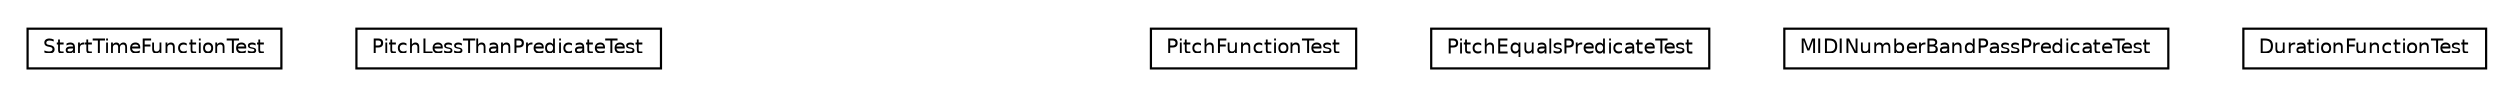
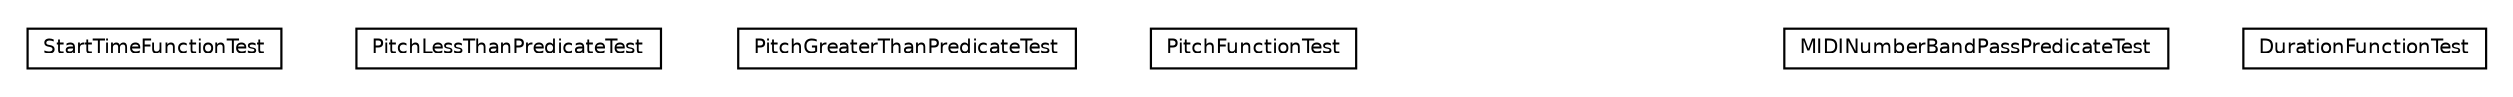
  digraph {
    nodesep=0.25
    ranksep=0.5
    node [fontcolor=black fontname=Helvetica fontsize=9.0 shape=plaintext]
    n1 [label=<<table title="com.rockhoppertech.music.midi.js.modifiers.google.StartTimeFunctionTest" border="0" cellborder="1" cellspacing="0" cellpadding="2" port="p" href="./StartTimeFunctionTest.html"> 		<tr><td><table border="0" cellspacing="0" cellpadding="1"> <tr><td align="center" balign="center"> StartTimeFunctionTest </td></tr> 		</table></td></tr> 		</table>>]
    n2 [label=<<table title="com.rockhoppertech.music.midi.js.modifiers.google.PitchLessThanPredicateTest" border="0" cellborder="1" cellspacing="0" cellpadding="2" port="p" href="./PitchLessThanPredicateTest.html"> 		<tr><td><table border="0" cellspacing="0" cellpadding="1"> <tr><td align="center" balign="center"> PitchLessThanPredicateTest </td></tr> 		</table></td></tr> 		</table>>]
+   n3 [label=<<table title="com.rockhoppertech.music.midi.js.modifiers.google.PitchGreaterThanPredicateTest" border="0" cellborder="1" cellspacing="0" cellpadding="2" port="p" href="./PitchGreaterThanPredicateTest.html"> 		<tr><td><table border="0" cellspacing="0" cellpadding="1"> <tr><td align="center" balign="center"> PitchGreaterThanPredicateTest </td></tr> 		</table></td></tr> 		</table>>]
    n4 [label=<<table title="com.rockhoppertech.music.midi.js.modifiers.google.PitchFunctionTest" border="0" cellborder="1" cellspacing="0" cellpadding="2" port="p" href="./PitchFunctionTest.html"> 		<tr><td><table border="0" cellspacing="0" cellpadding="1"> <tr><td align="center" balign="center"> PitchFunctionTest </td></tr> 		</table></td></tr> 		</table>>]
-   n5 [label=<<table title="com.rockhoppertech.music.midi.js.modifiers.google.PitchEqualsPredicateTest" border="0" cellborder="1" cellspacing="0" cellpadding="2" port="p" href="./PitchEqualsPredicateTest.html"> 		<tr><td><table border="0" cellspacing="0" cellpadding="1"> <tr><td align="center" balign="center"> PitchEqualsPredicateTest </td></tr> 		</table></td></tr> 		</table>>]
    n6 [label=<<table title="com.rockhoppertech.music.midi.js.modifiers.google.MIDINumberBandPassPredicateTest" border="0" cellborder="1" cellspacing="0" cellpadding="2" port="p" href="./MIDINumberBandPassPredicateTest.html"> 		<tr><td><table border="0" cellspacing="0" cellpadding="1"> <tr><td align="center" balign="center"> MIDINumberBandPassPredicateTest </td></tr> 		</table></td></tr> 		</table>>]
    n7 [label=<<table title="com.rockhoppertech.music.midi.js.modifiers.google.DurationFunctionTest" border="0" cellborder="1" cellspacing="0" cellpadding="2" port="p" href="./DurationFunctionTest.html"> 		<tr><td><table border="0" cellspacing="0" cellpadding="1"> <tr><td align="center" balign="center"> DurationFunctionTest </td></tr> 		</table></td></tr> 		</table>>]
  }
